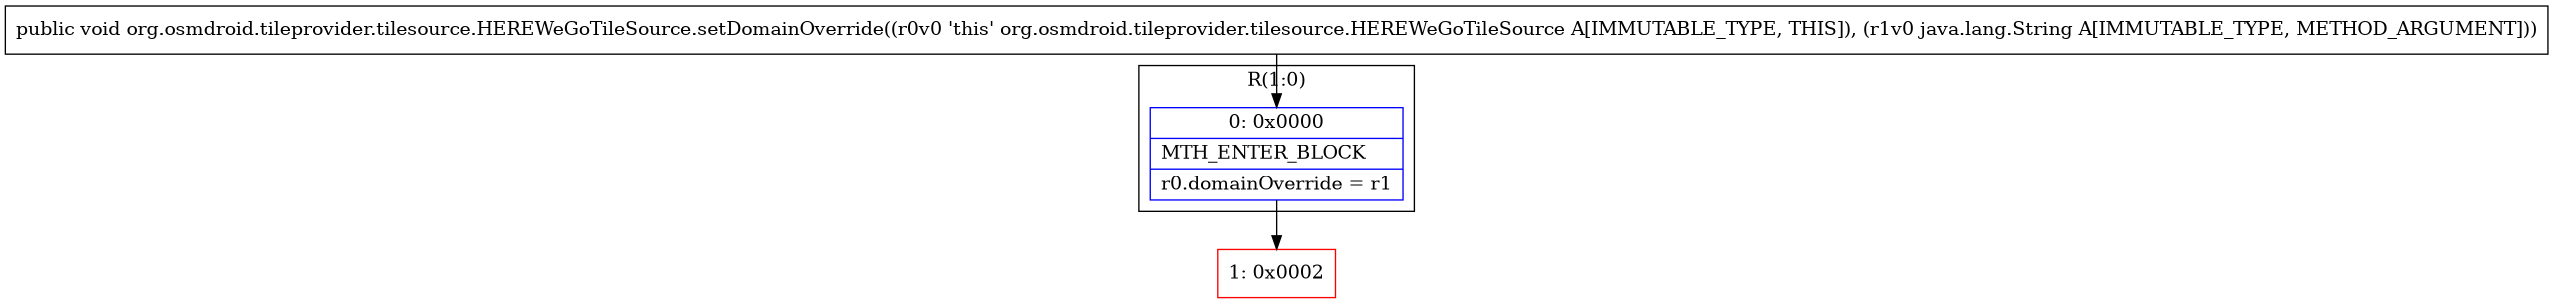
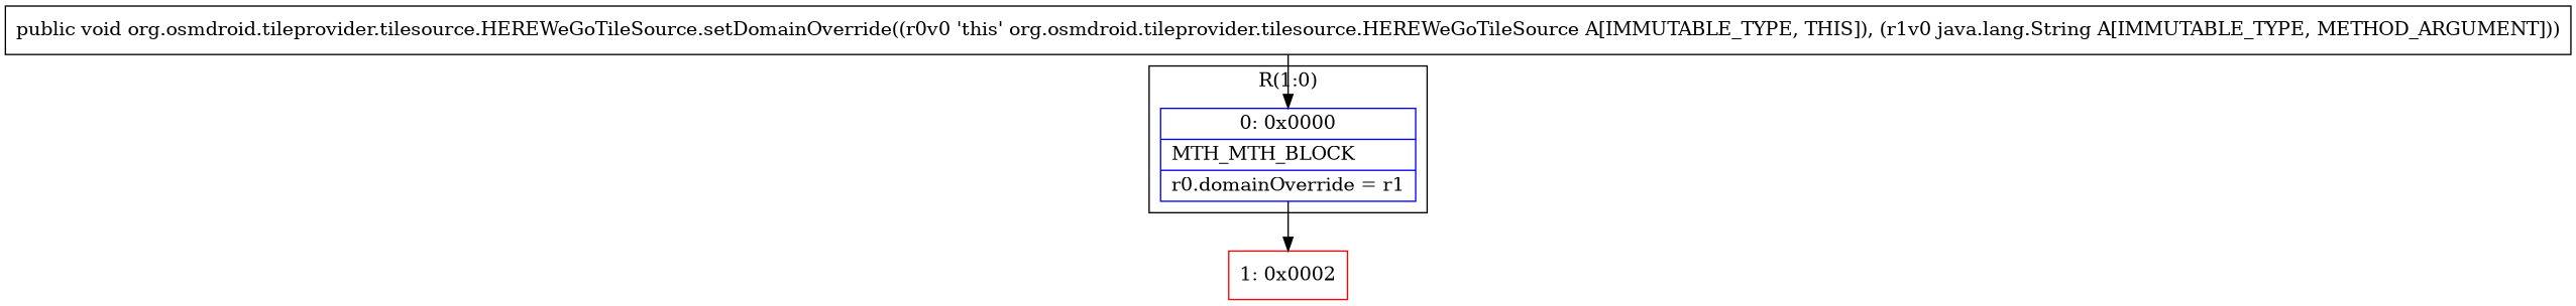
  digraph {
    node [shape=record]
-   n1 [color=blue label="{0\:\ 0x0000|MTH_ENTER_BLOCK\l|r0.domainOverride = r1\l}"]
+   n1 [color=blue label="{0\:\ 0x0000|MTH_MTH_BLOCK\l|r0.domainOverride = r1\l}"]
    n2 [color=red label="{1\:\ 0x0002}"]
    n3 [label="{public void org.osmdroid.tileprovider.tilesource.HEREWeGoTileSource.setDomainOverride((r0v0 'this' org.osmdroid.tileprovider.tilesource.HEREWeGoTileSource A[IMMUTABLE_TYPE, THIS]), (r1v0 java.lang.String A[IMMUTABLE_TYPE, METHOD_ARGUMENT])) }"]
    subgraph cluster_1 {
      label="R(1:0)"
      n1
    }
    n1 -> n2
    n3 -> n1
  }
